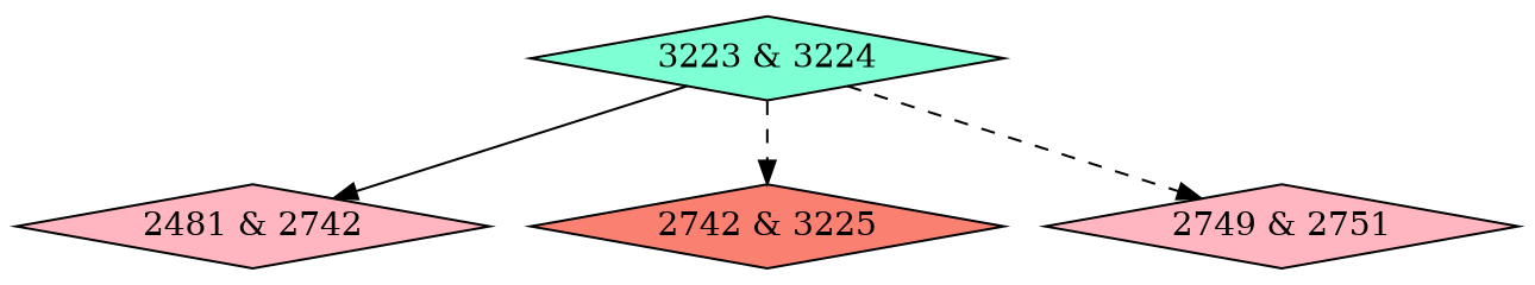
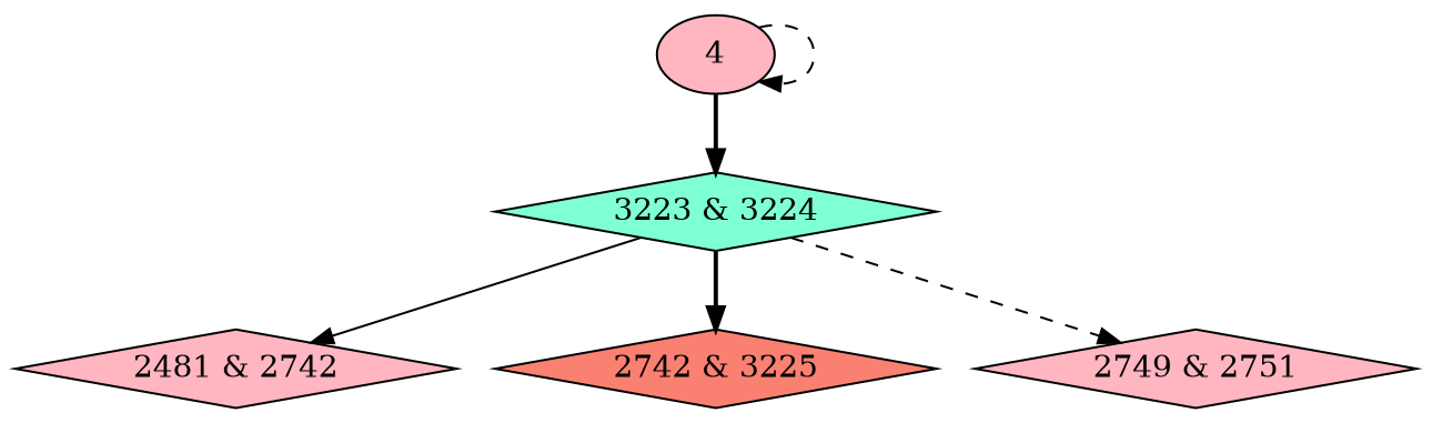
  digraph {
    node [fillcolor=lightpink shape=diamond style=filled]
    edge [style=bold]
    n1 [label="2481 & 2742"]
    n2 [fillcolor=salmon label="2742 & 3225"]
    n3 [label="2749 & 2751"]
    n4 [fillcolor=aquamarine label="3223 & 3224"]
+   4 [shape=""]
    n4 -> n1 [style=solid]
-   n4 -> n2 [style=dashed]
+   n4 -> n2
    n4 -> n3 [style=dashed]
+   4 -> n4
+   4 -> 4 [style=dashed]
  }
